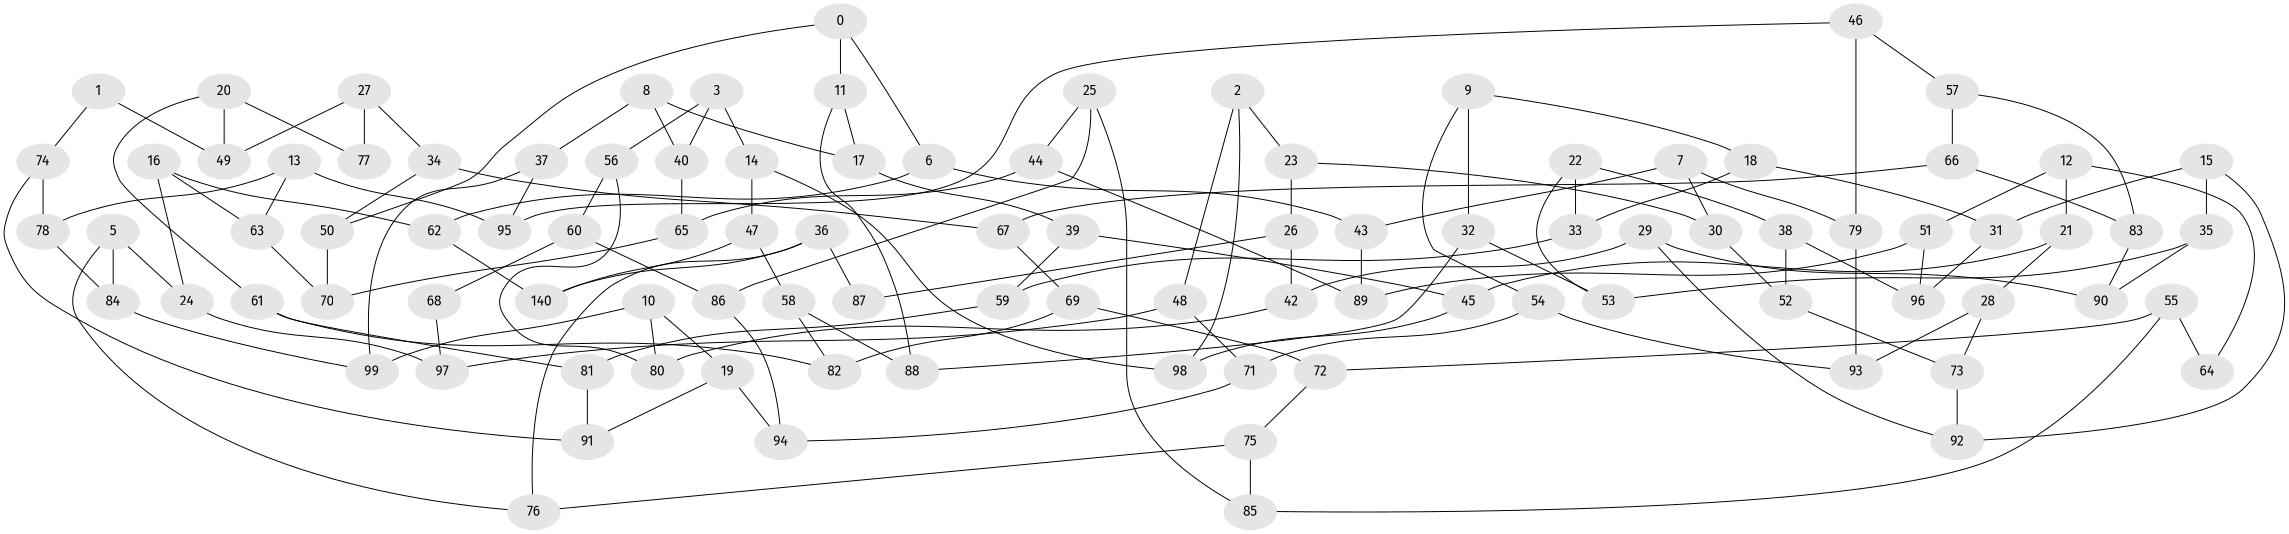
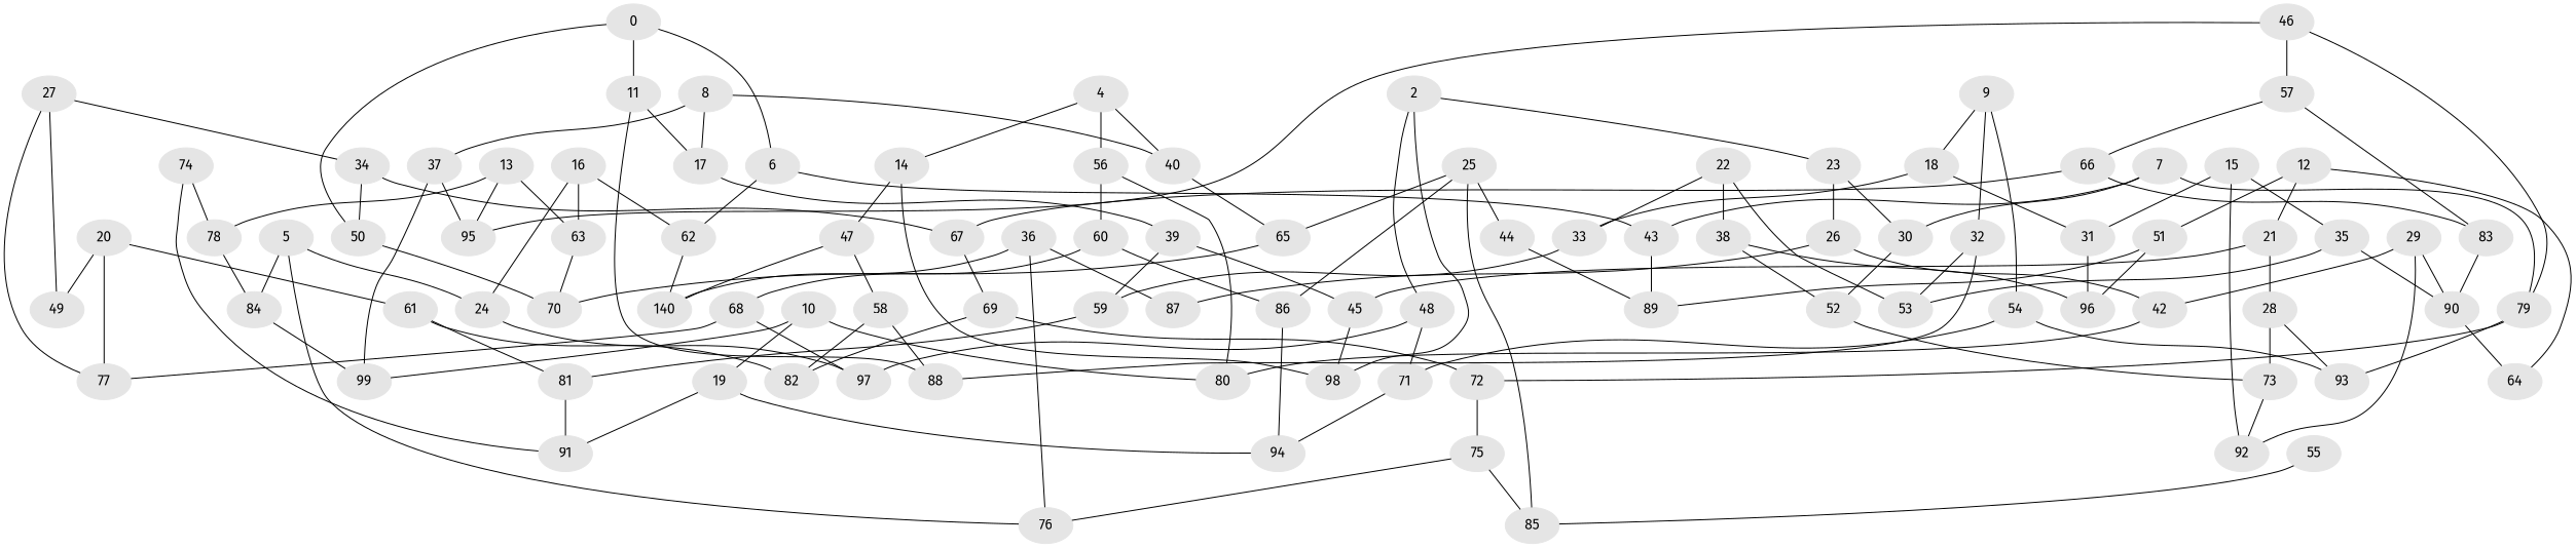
  graph {
    fontname="Fira Sans"
    node [color=gray90 fontname="Fira Sans" style=filled]
    edge [fontname="Fira Sans"]
-   1
    49
    74
    78
    91
    2
    23
    48
    98
    30
    26
    97
    71
-   3
+   3 [label=4]
    14
    40
    56
    47
    65
    80
    60
    n22 [label=0]
    6
    11
    50
    43
    62
    17
    88
    70
    5
    24
    76
    84
    99
    89
    n37 [label=140]
    7
    79
    52
    93
    8
    37
    39
    95
    9
    18
    32
    54
    31
    33
    53
    10
    19
    94
    12
    21
    51
    64
    28
    45
    96
    13
    63
    58
    15
    35
    92
    90
    16
    59
    20
    61
    77
    82
    81
    73
    22
    38
    42
    87
    25
    44
    85
    86
    27
    34
    67
    29
    69
    36
    46
    57
    66
    83
    55
    72
    75
    68
-   1 -- 49
-   1 -- 74
    74 -- 78
    74 -- 91
    78 -- 84
    2 -- 23
    2 -- 48
    2 -- 98
    23 -- 30
    23 -- 26
    48 -- 97
    48 -- 71
    30 -- 52
    26 -- 42
    26 -- 87
    71 -- 94
    3 -- 14
    3 -- 40
    3 -- 56
    14 -- 98
    14 -- 47
    40 -- 65
    56 -- 80
    56 -- 60
    47 -- n37
    47 -- 58
    65 -- 70
    60 -- 86
    60 -- 68
    n22 -- 6
    n22 -- 11
    n22 -- 50
    6 -- 43
    6 -- 62
    11 -- 17
    11 -- 88
    50 -- 70
    43 -- 89
    62 -- n37
    17 -- 39
    5 -- 24
    5 -- 76
    5 -- 84
    24 -- 97
    84 -- 99
    7 -- 30
    7 -- 43
    7 -- 79
    79 -- 93
    52 -- 73
    8 -- 40
    8 -- 17
    8 -- 37
    37 -- 99
    37 -- 95
    39 -- 45
    39 -- 59
    9 -- 18
    9 -- 32
    9 -- 54
    18 -- 31
    18 -- 33
    32 -- 88
    32 -- 53
    54 -- 71
    54 -- 93
    31 -- 96
    33 -- 59
    10 -- 80
    10 -- 99
    10 -- 19
    19 -- 91
    19 -- 94
    12 -- 21
    12 -- 51
    12 -- 64
    21 -- 28
    21 -- 45
    51 -- 89
    51 -- 96
    28 -- 93
    28 -- 73
    45 -- 98
    13 -- 78
    13 -- 95
    13 -- 63
    63 -- 70
    58 -- 88
    58 -- 82
    15 -- 31
    15 -- 35
    15 -- 92
    35 -- 53
    35 -- 90
    16 -- 62
    16 -- 24
    16 -- 63
    59 -- 81
    20 -- 49
    20 -- 61
    20 -- 77
    61 -- 82
    61 -- 81
    81 -- 91
    73 -- 92
    22 -- 33
    22 -- 53
    22 -- 38
    38 -- 52
    38 -- 96
    42 -- 80
    25 -- 44
    25 -- 85
    25 -- 86
-   44 -- 65
+   25 -- 65
    44 -- 89
    86 -- 94
    27 -- 49
    27 -- 77
    27 -- 34
    34 -- 50
    34 -- 67
    67 -- 69
    29 -- 92
    29 -- 90
    29 -- 42
    69 -- 82
    69 -- 72
    36 -- 76
    36 -- n37
    36 -- 87
    46 -- 79
    46 -- 95
    46 -- 57
    57 -- 66
    57 -- 83
    66 -- 67
    66 -- 83
    83 -- 90
-   55 -- 64
+   90 -- 64
    55 -- 85
-   55 -- 72
+   79 -- 72
    72 -- 75
    75 -- 76
    75 -- 85
    68 -- 97
+   68 -- 77
  }
